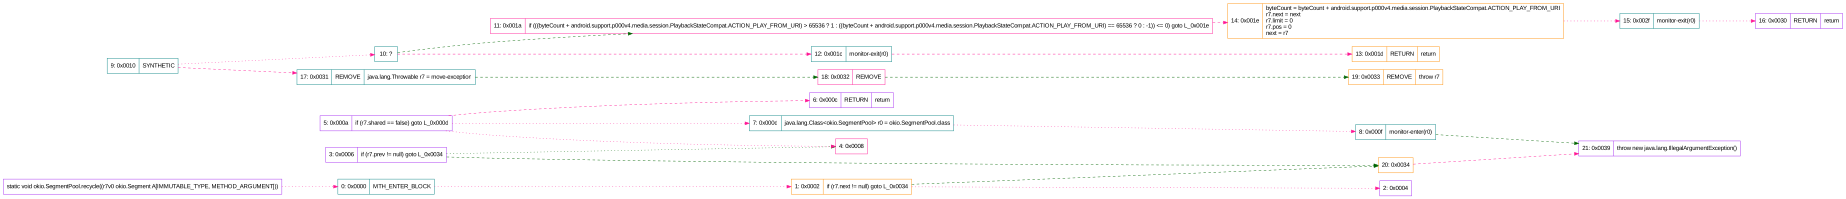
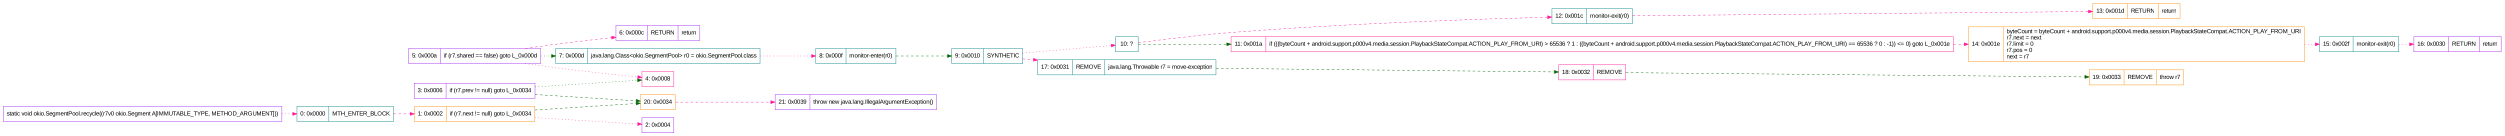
  digraph {
    fontname="Liberation Sans"
    rankdir=LR
    node [color=teal fontname="Liberation Sans" shape=record]
    edge [color=deeppink fontname="Liberation Sans" style=dashed]
    n1 [label="{0\:\ 0x0000|MTH_ENTER_BLOCK\l}"]
    n2 [color=darkorange label="{1\:\ 0x0002|if (r7.next != null) goto L_0x0034\l}"]
    n3 [color=purple label="{2\:\ 0x0004}"]
    n4 [color=darkorange label="{20\:\ 0x0034}"]
    n5 [color=purple label="{21\:\ 0x0039|throw new java.lang.IllegalArgumentException()\l}"]
    n6 [color=purple label="{3\:\ 0x0006|if (r7.prev != null) goto L_0x0034\l}"]
    n7 [color=deeppink label="{4\:\ 0x0008}"]
    n8 [color=purple label="{5\:\ 0x000a|if (r7.shared == false) goto L_0x000d\l}"]
    n9 [color=purple label="{6\:\ 0x000c|RETURN\l|return\l}"]
    n10 [label="{7\:\ 0x000d|java.lang.Class\<okio.SegmentPool\> r0 = okio.SegmentPool.class\l}"]
    n11 [label="{8\:\ 0x000f|monitor\-enter(r0)\l}"]
    n12 [label="{9\:\ 0x0010|SYNTHETIC\l}"]
    n13 [label="{10\:\ ?}"]
    n14 [label="{17\:\ 0x0031|REMOVE\l|java.lang.Throwable r7 = move\-exception\l}"]
    n15 [color=deeppink label="{11\:\ 0x001a|if (((byteCount + android.support.p000v4.media.session.PlaybackStateCompat.ACTION_PLAY_FROM_URI) \> 65536 ? 1 : ((byteCount + android.support.p000v4.media.session.PlaybackStateCompat.ACTION_PLAY_FROM_URI) == 65536 ? 0 : \-1)) \<= 0) goto L_0x001e\l}"]
    n16 [label="{12\:\ 0x001c|monitor\-exit(r0)\l}"]
    n17 [color=deeppink label="{18\:\ 0x0032|REMOVE\l}"]
    n18 [color=darkorange label="{14\:\ 0x001e|byteCount = byteCount + android.support.p000v4.media.session.PlaybackStateCompat.ACTION_PLAY_FROM_URI\lr7.next = next\lr7.limit = 0\lr7.pos = 0\lnext = r7\l}"]
    n19 [color=darkorange label="{13\:\ 0x001d|RETURN\l|return\l}"]
    n20 [label="{15\:\ 0x002f|monitor\-exit(r0)\l}"]
    n21 [color=purple label="{16\:\ 0x0030|RETURN\l|return\l}"]
    n22 [color=darkorange label="{19\:\ 0x0033|REMOVE\l|throw r7\l}"]
    n23 [color=purple label="{static void okio.SegmentPool.recycle((r7v0 okio.Segment A[IMMUTABLE_TYPE, METHOD_ARGUMENT])) }"]
-   n1 -> n2 [style=dotted]
+   n1 -> n2
    n2 -> n3 [style=dotted]
    n2 -> n4 [color=darkgreen]
    n4 -> n5
    n6 -> n4 [color=darkgreen]
    n6 -> n7 [color=darkgreen style=dotted]
    n8 -> n7 [style=dotted]
    n8 -> n9
-   n8 -> n10 [style=dotted]
+   n8 -> n10 [color=darkgreen style=dotted]
    n10 -> n11 [style=dotted]
-   n11 -> n5 [color=darkgreen]
+   n11 -> n12 [color=darkgreen]
    n12 -> n13 [style=dotted]
    n12 -> n14
    n13 -> n15 [color=darkgreen]
    n13 -> n16
    n14 -> n17 [color=darkgreen]
    n15 -> n18
    n16 -> n19
    n17 -> n22 [color=darkgreen]
    n18 -> n20 [style=dotted]
    n20 -> n21 [style=dotted]
    n23 -> n1 [style=dotted]
  }
